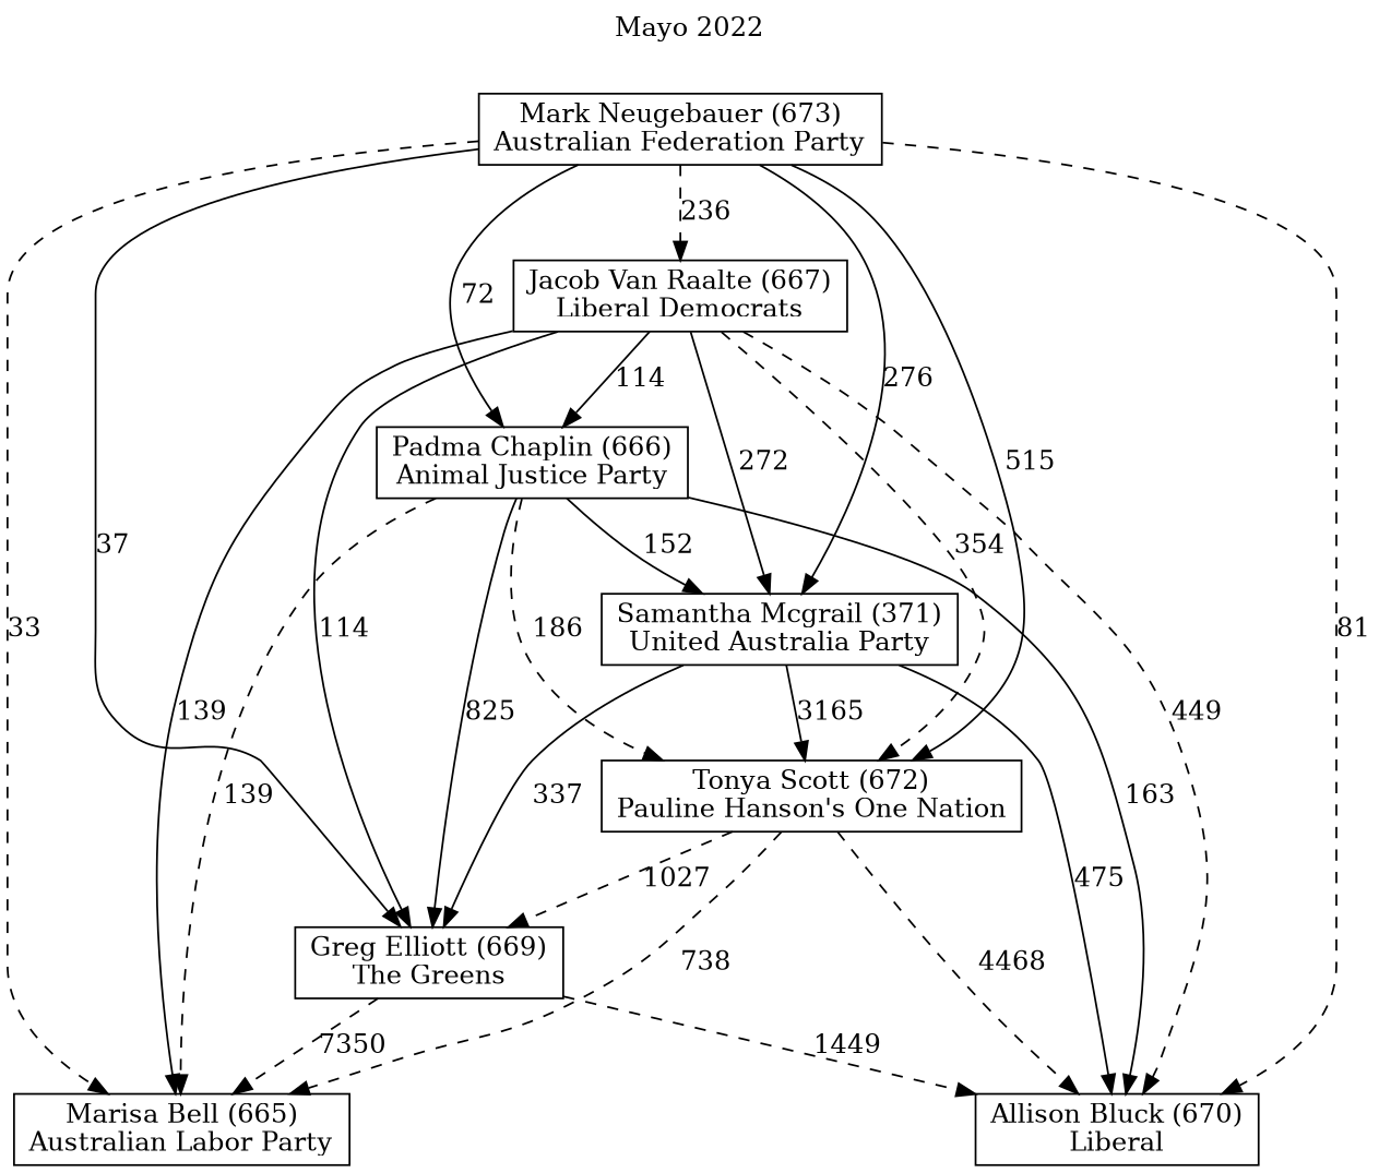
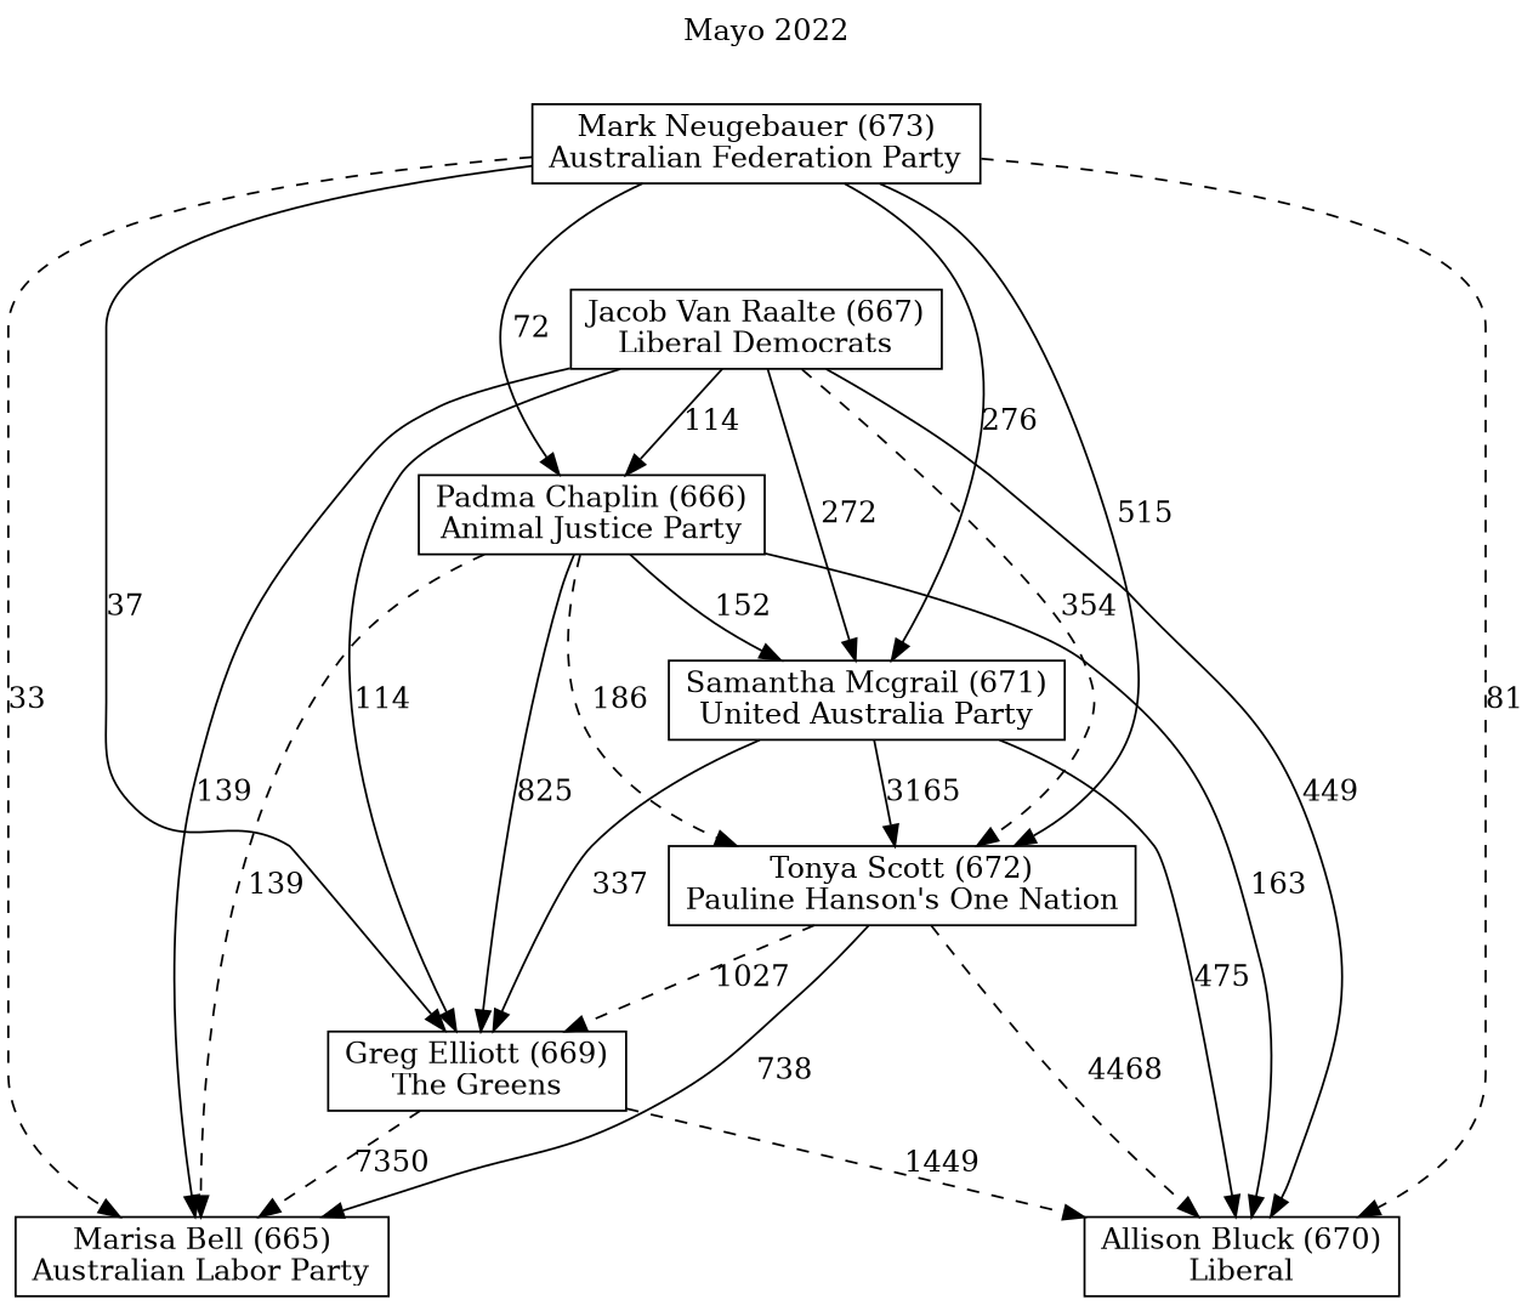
  digraph {
    label="Mayo 2022"
    labelloc=t
    mclimit=10
    node [shape=box]
    edge [style=solid]
    n1 [label="Allison Bluck (670)\nLiberal"]
    n2 [label="Marisa Bell (665)\nAustralian Labor Party"]
    n3 [label="Greg Elliott (669)\nThe Greens"]
    n4 [label="Tonya Scott (672)\nPauline Hanson's One Nation"]
-   n5 [label="Samantha Mcgrail (371)\nUnited Australia Party"]
+   n5 [label="Samantha Mcgrail (671)\nUnited Australia Party"]
    n6 [label="Padma Chaplin (666)\nAnimal Justice Party"]
    n7 [label="Jacob Van Raalte (667)\nLiberal Democrats"]
    n8 [label="Mark Neugebauer (673)\nAustralian Federation Party"]
    n3 -> n1 [label=1449 style=dashed]
    n3 -> n2 [label=7350 style=dashed]
    n4 -> n1 [label=4468 style=dashed]
-   n4 -> n2 [label=738 style=dashed]
+   n4 -> n2 [label=738]
    n4 -> n3 [label=1027 style=dashed]
    n5 -> n1 [label=475]
    n5 -> n3 [label=337]
    n5 -> n4 [label=3165]
    n6 -> n1 [label=163]
    n6 -> n2 [label=139 style=dashed]
    n6 -> n3 [label=825]
    n6 -> n4 [label=186 style=dashed]
    n6 -> n5 [label=152]
-   n7 -> n1 [label=449 style=dashed]
+   n7 -> n1 [label=449]
    n7 -> n2 [label=139]
    n7 -> n3 [label=114]
    n7 -> n4 [label=354 style=dashed]
    n7 -> n5 [label=272]
    n7 -> n6 [label=114]
    n8 -> n1 [label=81 style=dashed]
    n8 -> n2 [label=33 style=dashed]
    n8 -> n3 [label=37]
    n8 -> n4 [label=515]
    n8 -> n5 [label=276]
    n8 -> n6 [label=72]
-   n8 -> n7 [label=236 style=dashed]
  }
